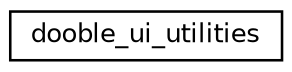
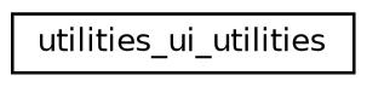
  digraph {
    rankdir=LR
-   n1 [color=black fillcolor=white fontname=Helvetica fontsize=10 height=0.2 label=dooble_ui_utilities shape=record style=filled width=0.4]
+   n1 [color=black fillcolor=white fontname=Helvetica fontsize=10 height=0.2 label=utilities_ui_utilities shape=record style=filled width=0.4]
  }
